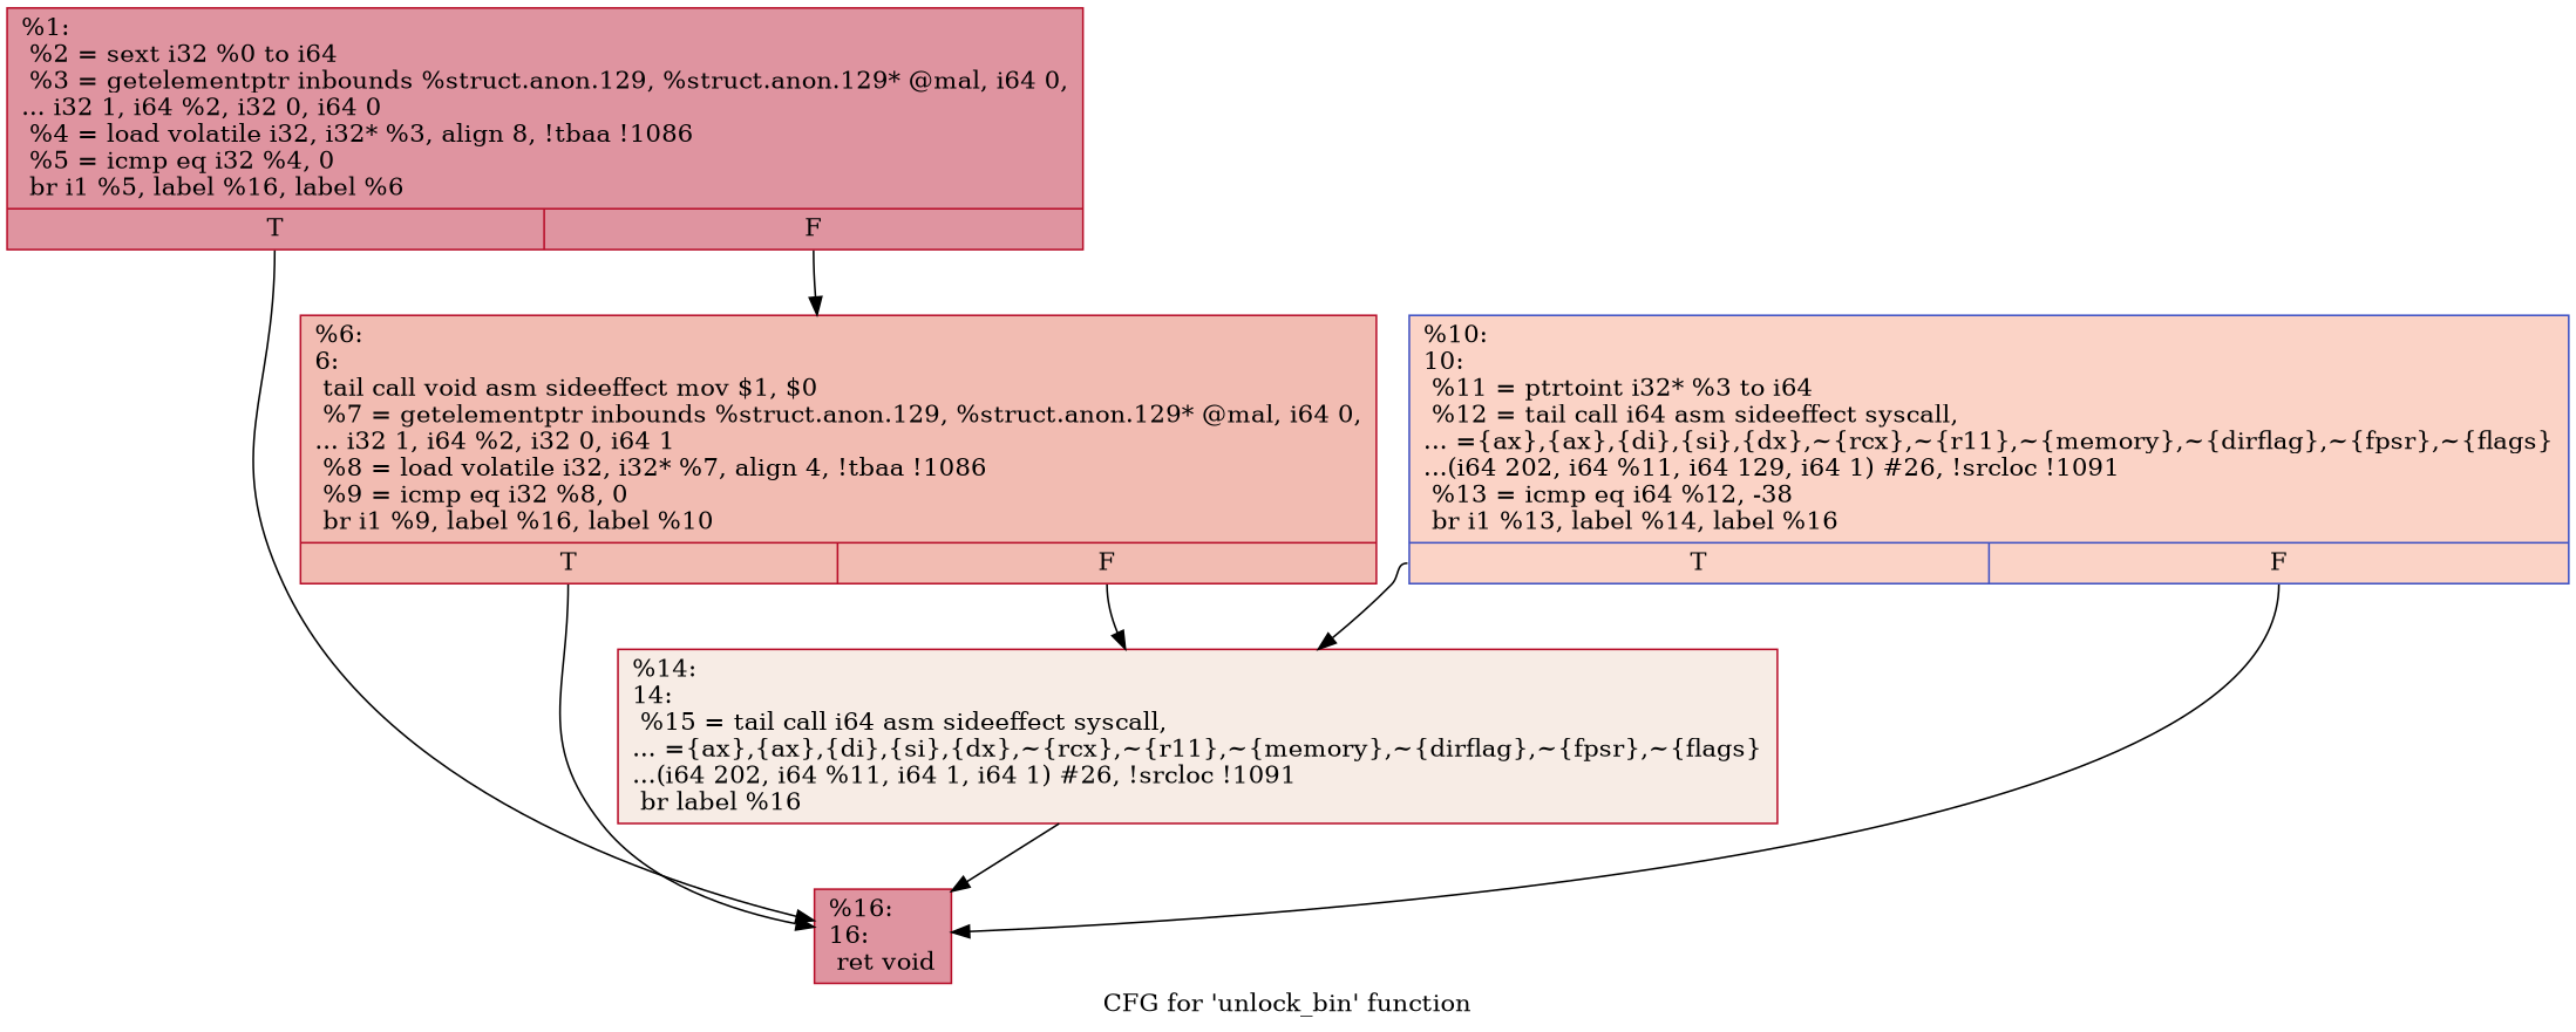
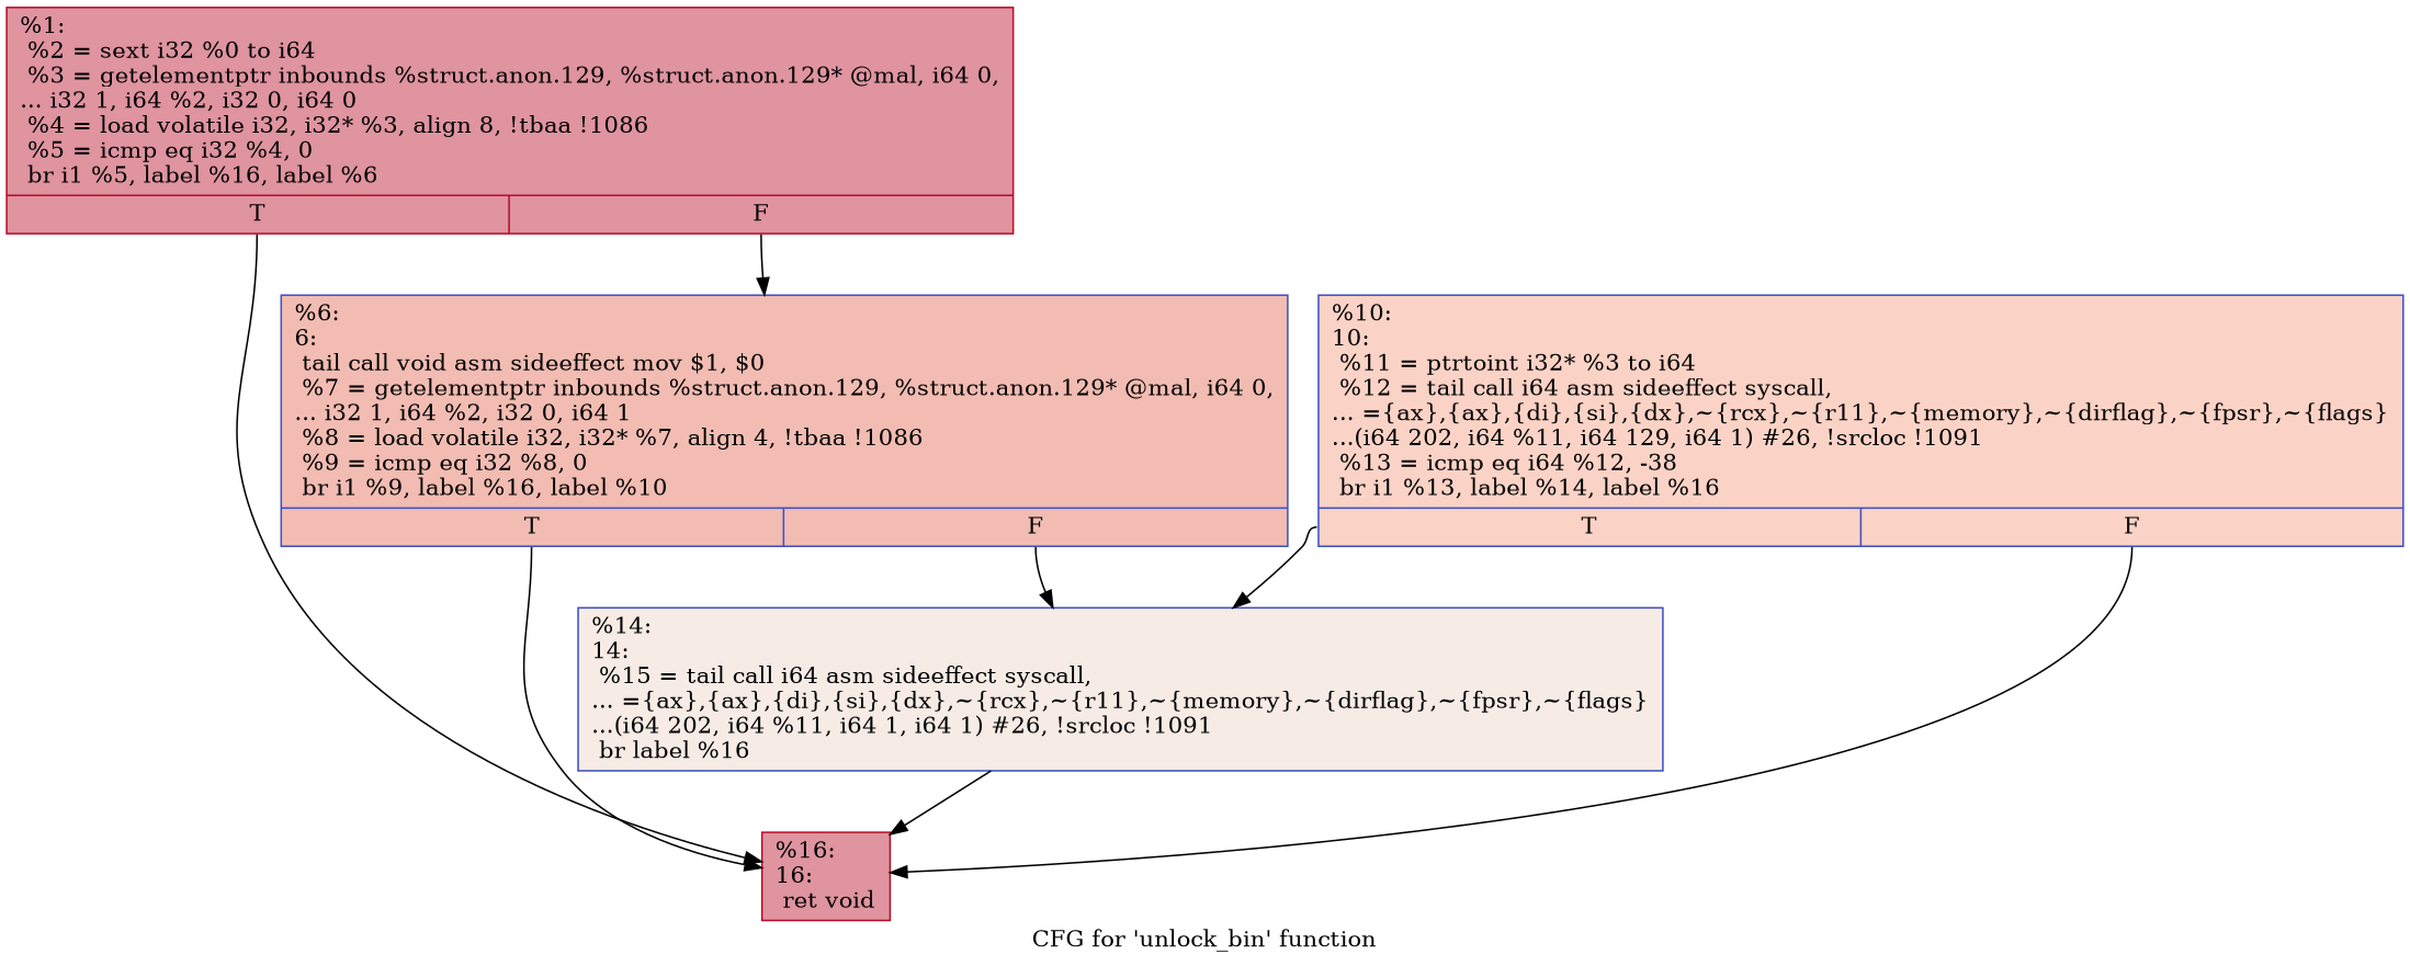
  digraph {
    label="CFG for 'unlock_bin' function"
    node [color="#b70d28ff" fillcolor="#b70d2870" shape=record style=filled]
    edge [tailport=s0]
    n1 [label="{%1:\l  %2 = sext i32 %0 to i64\l  %3 = getelementptr inbounds %struct.anon.129, %struct.anon.129* @mal, i64 0,\l... i32 1, i64 %2, i32 0, i64 0\l  %4 = load volatile i32, i32* %3, align 8, !tbaa !1086\l  %5 = icmp eq i32 %4, 0\l  br i1 %5, label %16, label %6\l|{<s0>T|<s1>F}}"]
    n2 [label="{%16:\l16:                                               \l  ret void\l}"]
-   n3 [fillcolor="#e1675170" label="{%6:\l6:                                                \l  tail call void asm sideeffect mov $1, $0 \l  %7 = getelementptr inbounds %struct.anon.129, %struct.anon.129* @mal, i64 0,\l... i32 1, i64 %2, i32 0, i64 1\l  %8 = load volatile i32, i32* %7, align 4, !tbaa !1086\l  %9 = icmp eq i32 %8, 0\l  br i1 %9, label %16, label %10\l|{<s0>T|<s1>F}}"]
-   n4 [fillcolor="#ecd3c570" label="{%14:\l14:                                               \l  %15 = tail call i64 asm sideeffect syscall,\l... =\{ax\},\{ax\},\{di\},\{si\},\{dx\},~\{rcx\},~\{r11\},~\{memory\},~\{dirflag\},~\{fpsr\},~\{flags\}\l...(i64 202, i64 %11, i64 1, i64 1) #26, !srcloc !1091\l  br label %16\l}"]
+   n3 [color="#3d50c3ff" fillcolor="#e1675170" label="{%6:\l6:                                                \l  tail call void asm sideeffect mov $1, $0 \l  %7 = getelementptr inbounds %struct.anon.129, %struct.anon.129* @mal, i64 0,\l... i32 1, i64 %2, i32 0, i64 1\l  %8 = load volatile i32, i32* %7, align 4, !tbaa !1086\l  %9 = icmp eq i32 %8, 0\l  br i1 %9, label %16, label %10\l|{<s0>T|<s1>F}}"]
+   n4 [color="#3d50c3ff" fillcolor="#ecd3c570" label="{%14:\l14:                                               \l  %15 = tail call i64 asm sideeffect syscall,\l... =\{ax\},\{ax\},\{di\},\{si\},\{dx\},~\{rcx\},~\{r11\},~\{memory\},~\{dirflag\},~\{fpsr\},~\{flags\}\l...(i64 202, i64 %11, i64 1, i64 1) #26, !srcloc !1091\l  br label %16\l}"]
    n5 [color="#3d50c3ff" fillcolor="#f59c7d70" label="{%10:\l10:                                               \l  %11 = ptrtoint i32* %3 to i64\l  %12 = tail call i64 asm sideeffect syscall,\l... =\{ax\},\{ax\},\{di\},\{si\},\{dx\},~\{rcx\},~\{r11\},~\{memory\},~\{dirflag\},~\{fpsr\},~\{flags\}\l...(i64 202, i64 %11, i64 129, i64 1) #26, !srcloc !1091\l  %13 = icmp eq i64 %12, -38\l  br i1 %13, label %14, label %16\l|{<s0>T|<s1>F}}"]
    n1 -> n2
    n1 -> n3 [tailport=s1]
    n3 -> n2
    n3 -> n4 [tailport=s1]
    n4 -> n2
    n5 -> n2 [tailport=s1]
    n5 -> n4
  }
